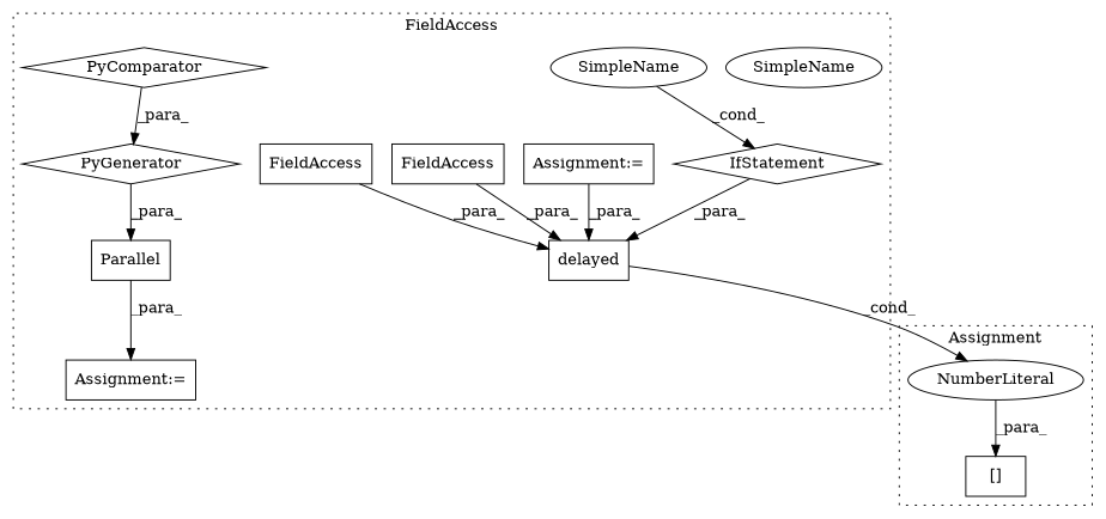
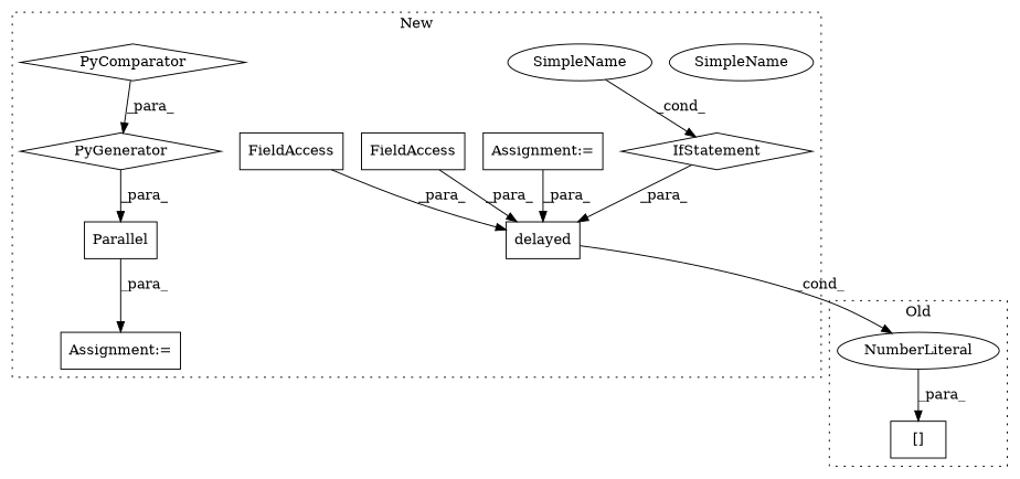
  digraph {
    node [a=32 l=1 s=2863 shape=box]
    n1 [a=2 l="9,1" label="[]" s="2111,2121"]
    n2 [a=34 label=NumberLiteral s=2120 shape=ellipse]
    n3 [l="8,1" label=delayed s="2753,2798"]
    n4 [a=7 label="Assignment:=" s=2732]
    n5 [a=25 l=44 label=IfStatement shape=diamond]
    n6 [a=42 l=5 label=SimpleName s=2902 shape=ellipse]
    n7 [a=7 l=14 label="Assignment:=" s=2531]
    n8 [a=107 l=160 label=PyGenerator s=2753 shape=diamond]
    n9 [a=113 l=44 label=PyComparator shape=diamond]
    n10 [l="20,-3" label=Parallel s="2733,2913"]
    n11 [a=22 l=4 label=FieldAccess s=2776]
    n12 [a=22 l=4 label=FieldAccess s=2790]
    n13 [a=42 l=5 label=SimpleName s=2902 shape=ellipse]
    subgraph cluster_1 {
-     label=Assignment
+     label=Old
      style=dotted
      n1
      n2
    }
    subgraph cluster_2 {
-     label=FieldAccess
+     label=New
      style=dotted
      n3
      n4
      n5
      n6
      n7
      n8
      n9
      n10
      n11
      n12
      n13
    }
    n2 -> n1 [label=_para_]
    n3 -> n2 [label=_cond_]
    n5 -> n3 [label=_para_]
    n7 -> n3 [label=_para_]
    n8 -> n10 [label=_para_]
    n9 -> n8 [label=_para_]
    n10 -> n4 [label=_para_]
    n11 -> n3 [label=_para_]
    n12 -> n3 [label=_para_]
    n13 -> n5 [label=_cond_]
  }
